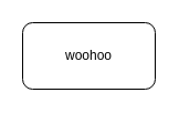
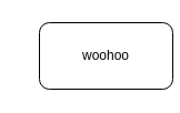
  <mxCell id="0" />
  <mxCell id="1" parent="0" />
- <mxCell id="2" value="woohoo" style="rounded=1;whiteSpace=wrap;html=1;" vertex="1" parent="1"><mxGeometry x="20" y="20" width="120" height="60" as="geometry" /></mxCell>
+ <mxCell id="2" value="woohoo" style="rounded=1;whiteSpace=wrap;html=1;" vertex="1" parent="1"><mxGeometry x="35" y="20" width="120" height="60" as="geometry" /></mxCell>
